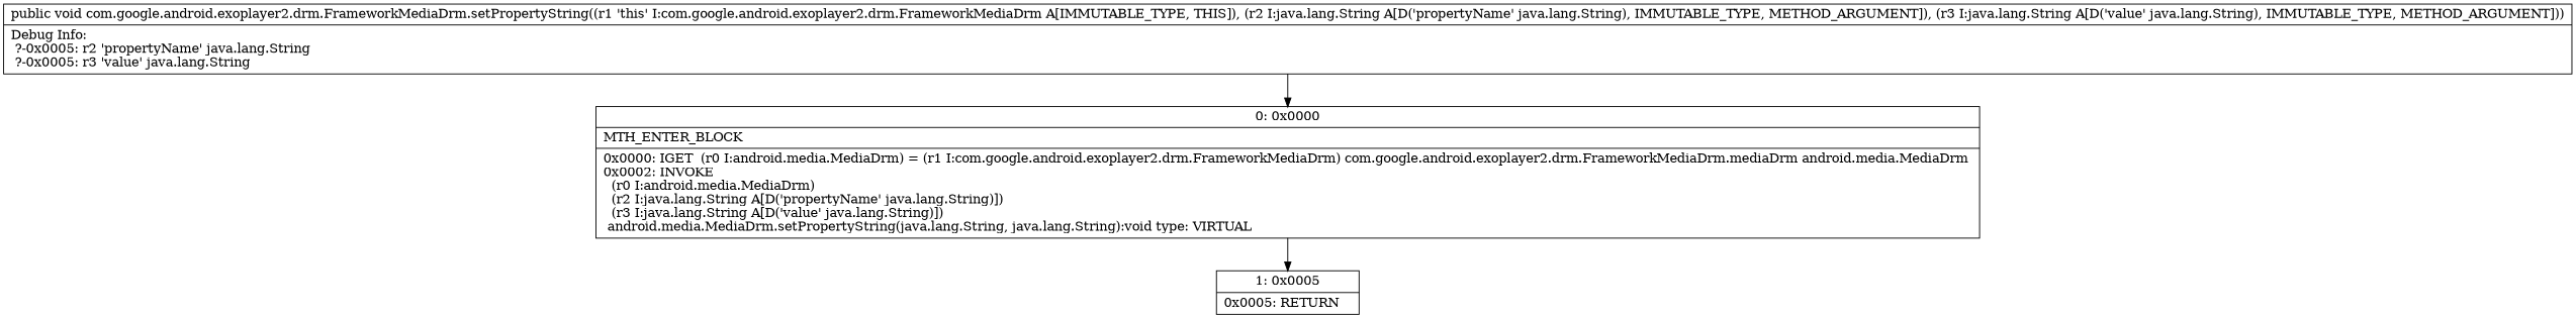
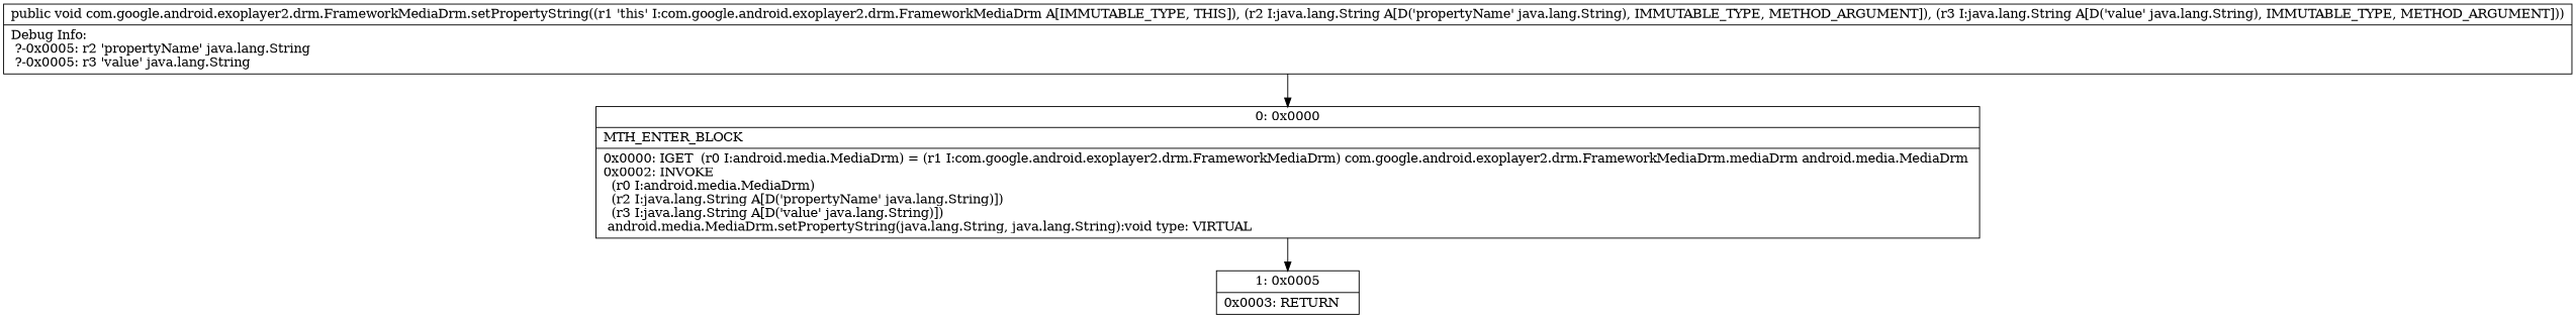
  digraph {
    node [shape=record]
    n1 [label="{0\:\ 0x0000|MTH_ENTER_BLOCK\l|0x0000: IGET  (r0 I:android.media.MediaDrm) = (r1 I:com.google.android.exoplayer2.drm.FrameworkMediaDrm) com.google.android.exoplayer2.drm.FrameworkMediaDrm.mediaDrm android.media.MediaDrm \l0x0002: INVOKE  \l  (r0 I:android.media.MediaDrm)\l  (r2 I:java.lang.String A[D('propertyName' java.lang.String)])\l  (r3 I:java.lang.String A[D('value' java.lang.String)])\l android.media.MediaDrm.setPropertyString(java.lang.String, java.lang.String):void type: VIRTUAL \l}"]
-   n2 [label="{1\:\ 0x0005|0x0005: RETURN   \l}"]
+   n2 [label="{1\:\ 0x0005|0x0003: RETURN   \l}"]
    n3 [label="{public void com.google.android.exoplayer2.drm.FrameworkMediaDrm.setPropertyString((r1 'this' I:com.google.android.exoplayer2.drm.FrameworkMediaDrm A[IMMUTABLE_TYPE, THIS]), (r2 I:java.lang.String A[D('propertyName' java.lang.String), IMMUTABLE_TYPE, METHOD_ARGUMENT]), (r3 I:java.lang.String A[D('value' java.lang.String), IMMUTABLE_TYPE, METHOD_ARGUMENT]))  | Debug Info:\l  ?\-0x0005: r2 'propertyName' java.lang.String\l  ?\-0x0005: r3 'value' java.lang.String\l}"]
    n1 -> n2
    n3 -> n1
  }
